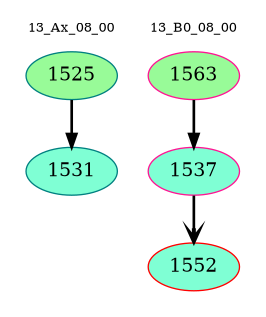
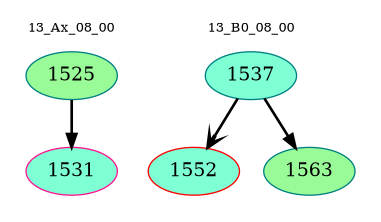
  digraph {
    node [color=teal fillcolor=aquamarine style=filled]
    edge [arrowhead=normal color=black style=bold]
    n1 [fillcolor=palegreen label=1525]
-   n2 [label=1531]
-   n3 [color=deeppink label=1537]
+   n2 [color=deeppink label=1531]
+   n3 [label=1537]
    n4 [color=red label=1552]
-   n5 [color=deeppink fillcolor=palegreen label=1563]
+   n5 [fillcolor=palegreen label=1563]
    subgraph cluster_1 {
      color=white
      fontsize=10
      label="13_Ax_08_00"
      n1
      n2
    }
    subgraph cluster_2 {
      color=white
      fontsize=10
      label="13_B0_08_00"
      n3
      n4
      n5
    }
    n1 -> n2
    n3 -> n4 [arrowhead=vee]
-   n5 -> n3
+   n3 -> n5
  }
